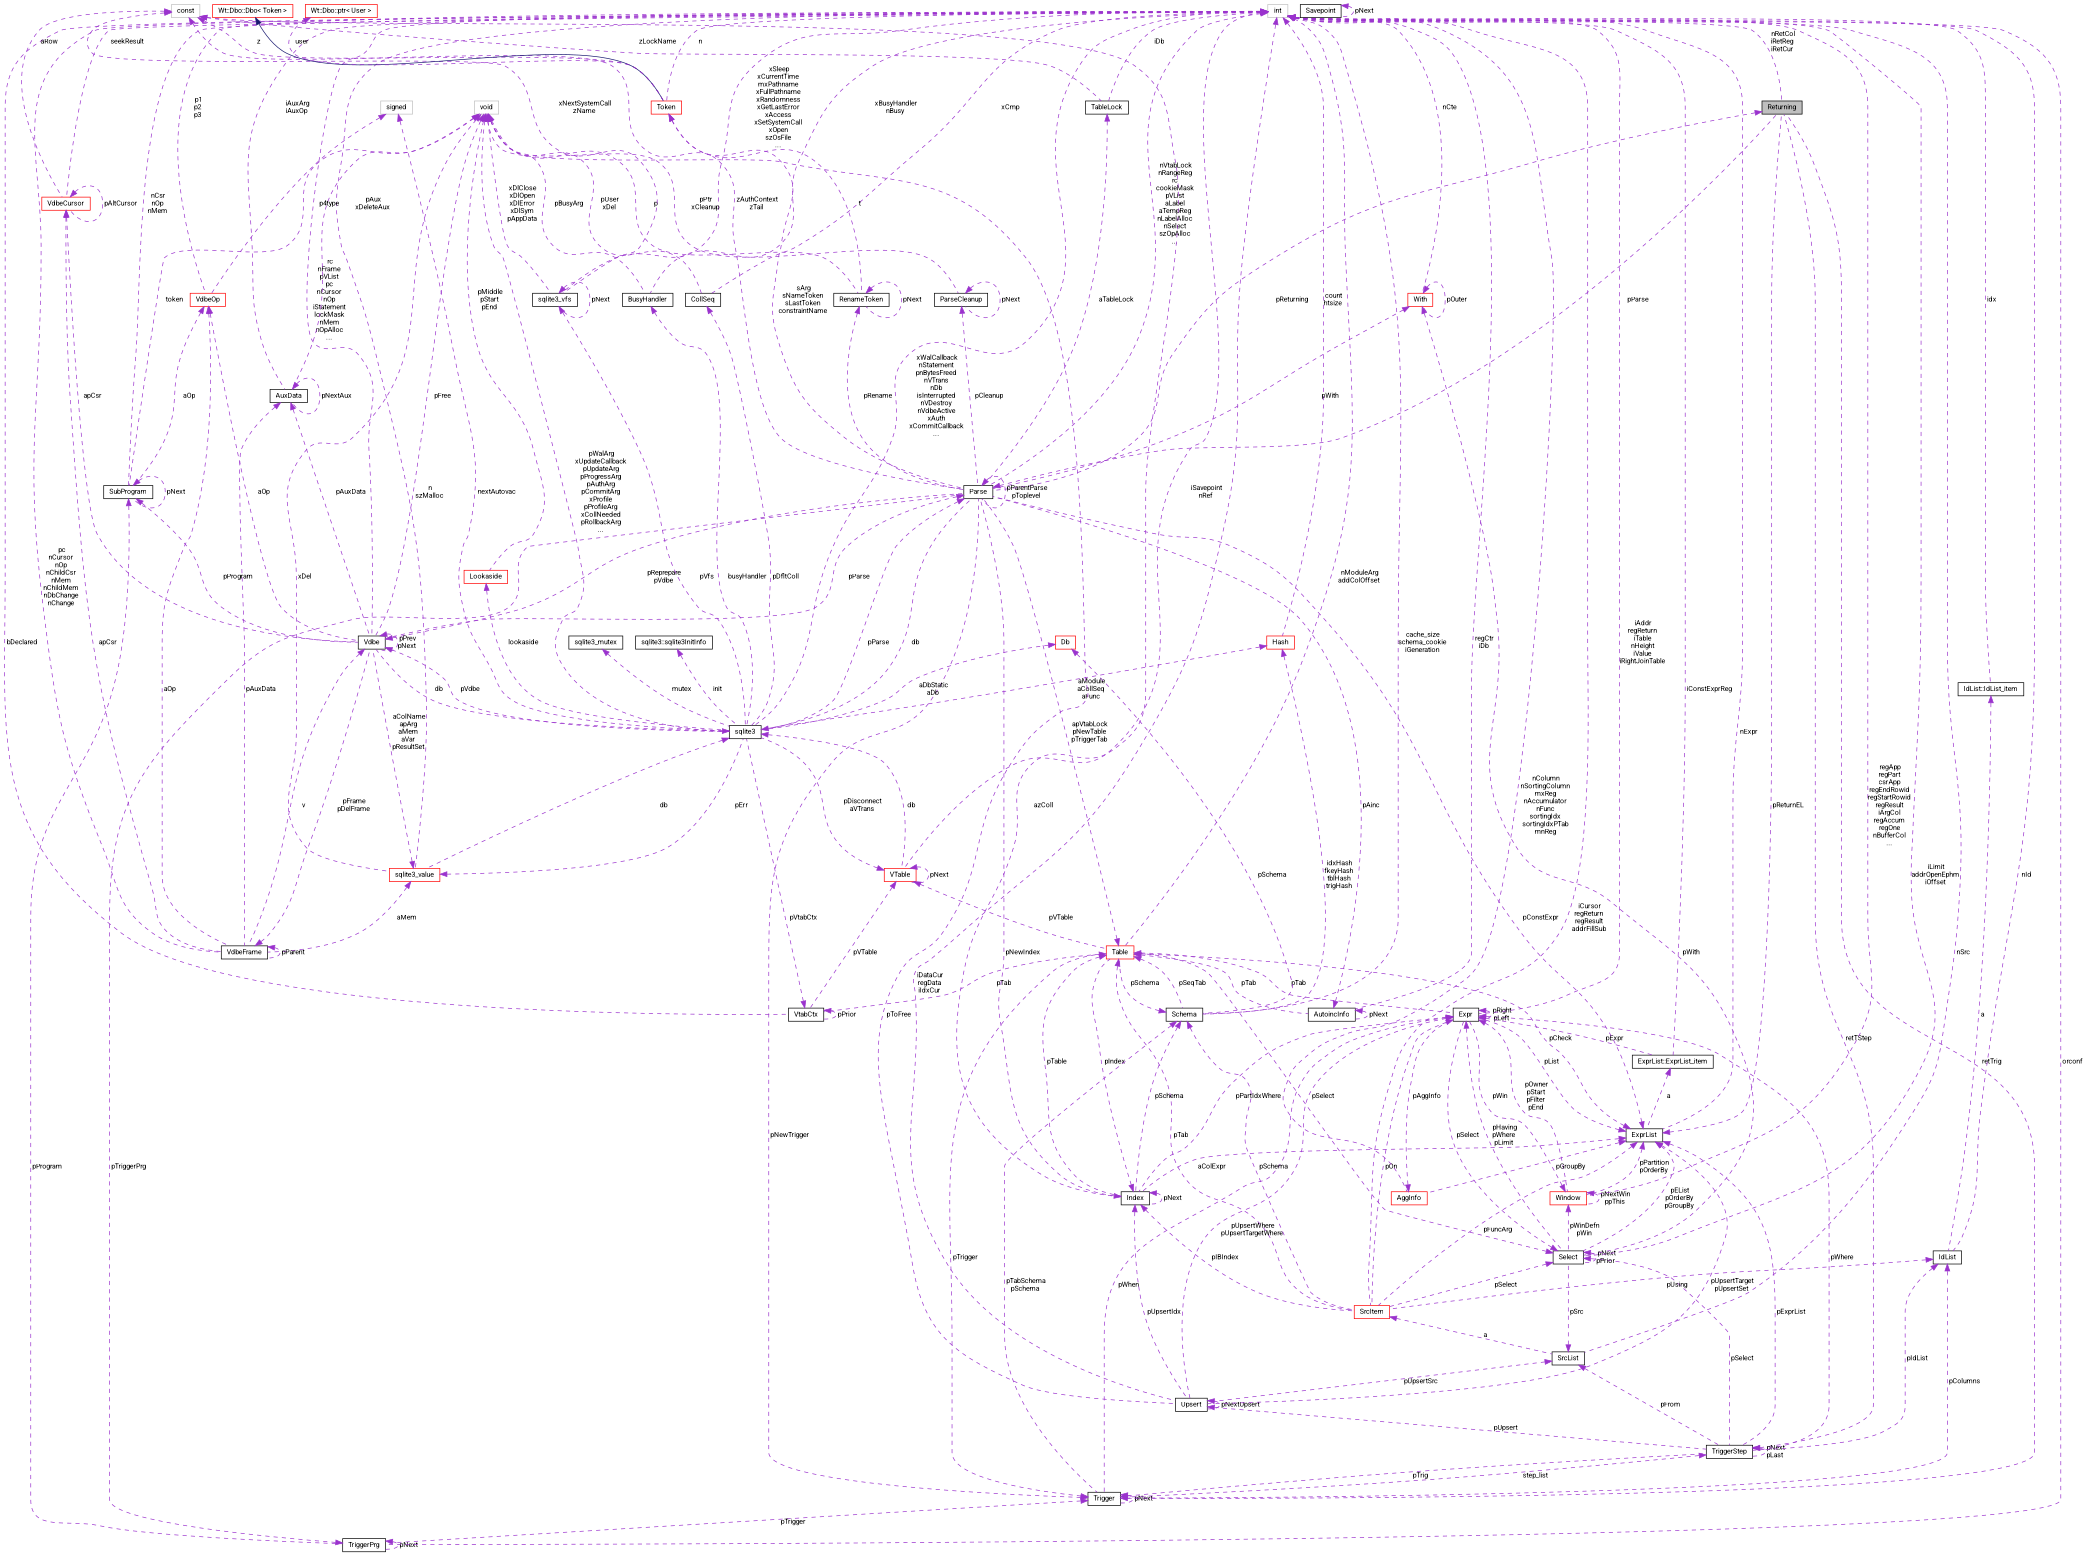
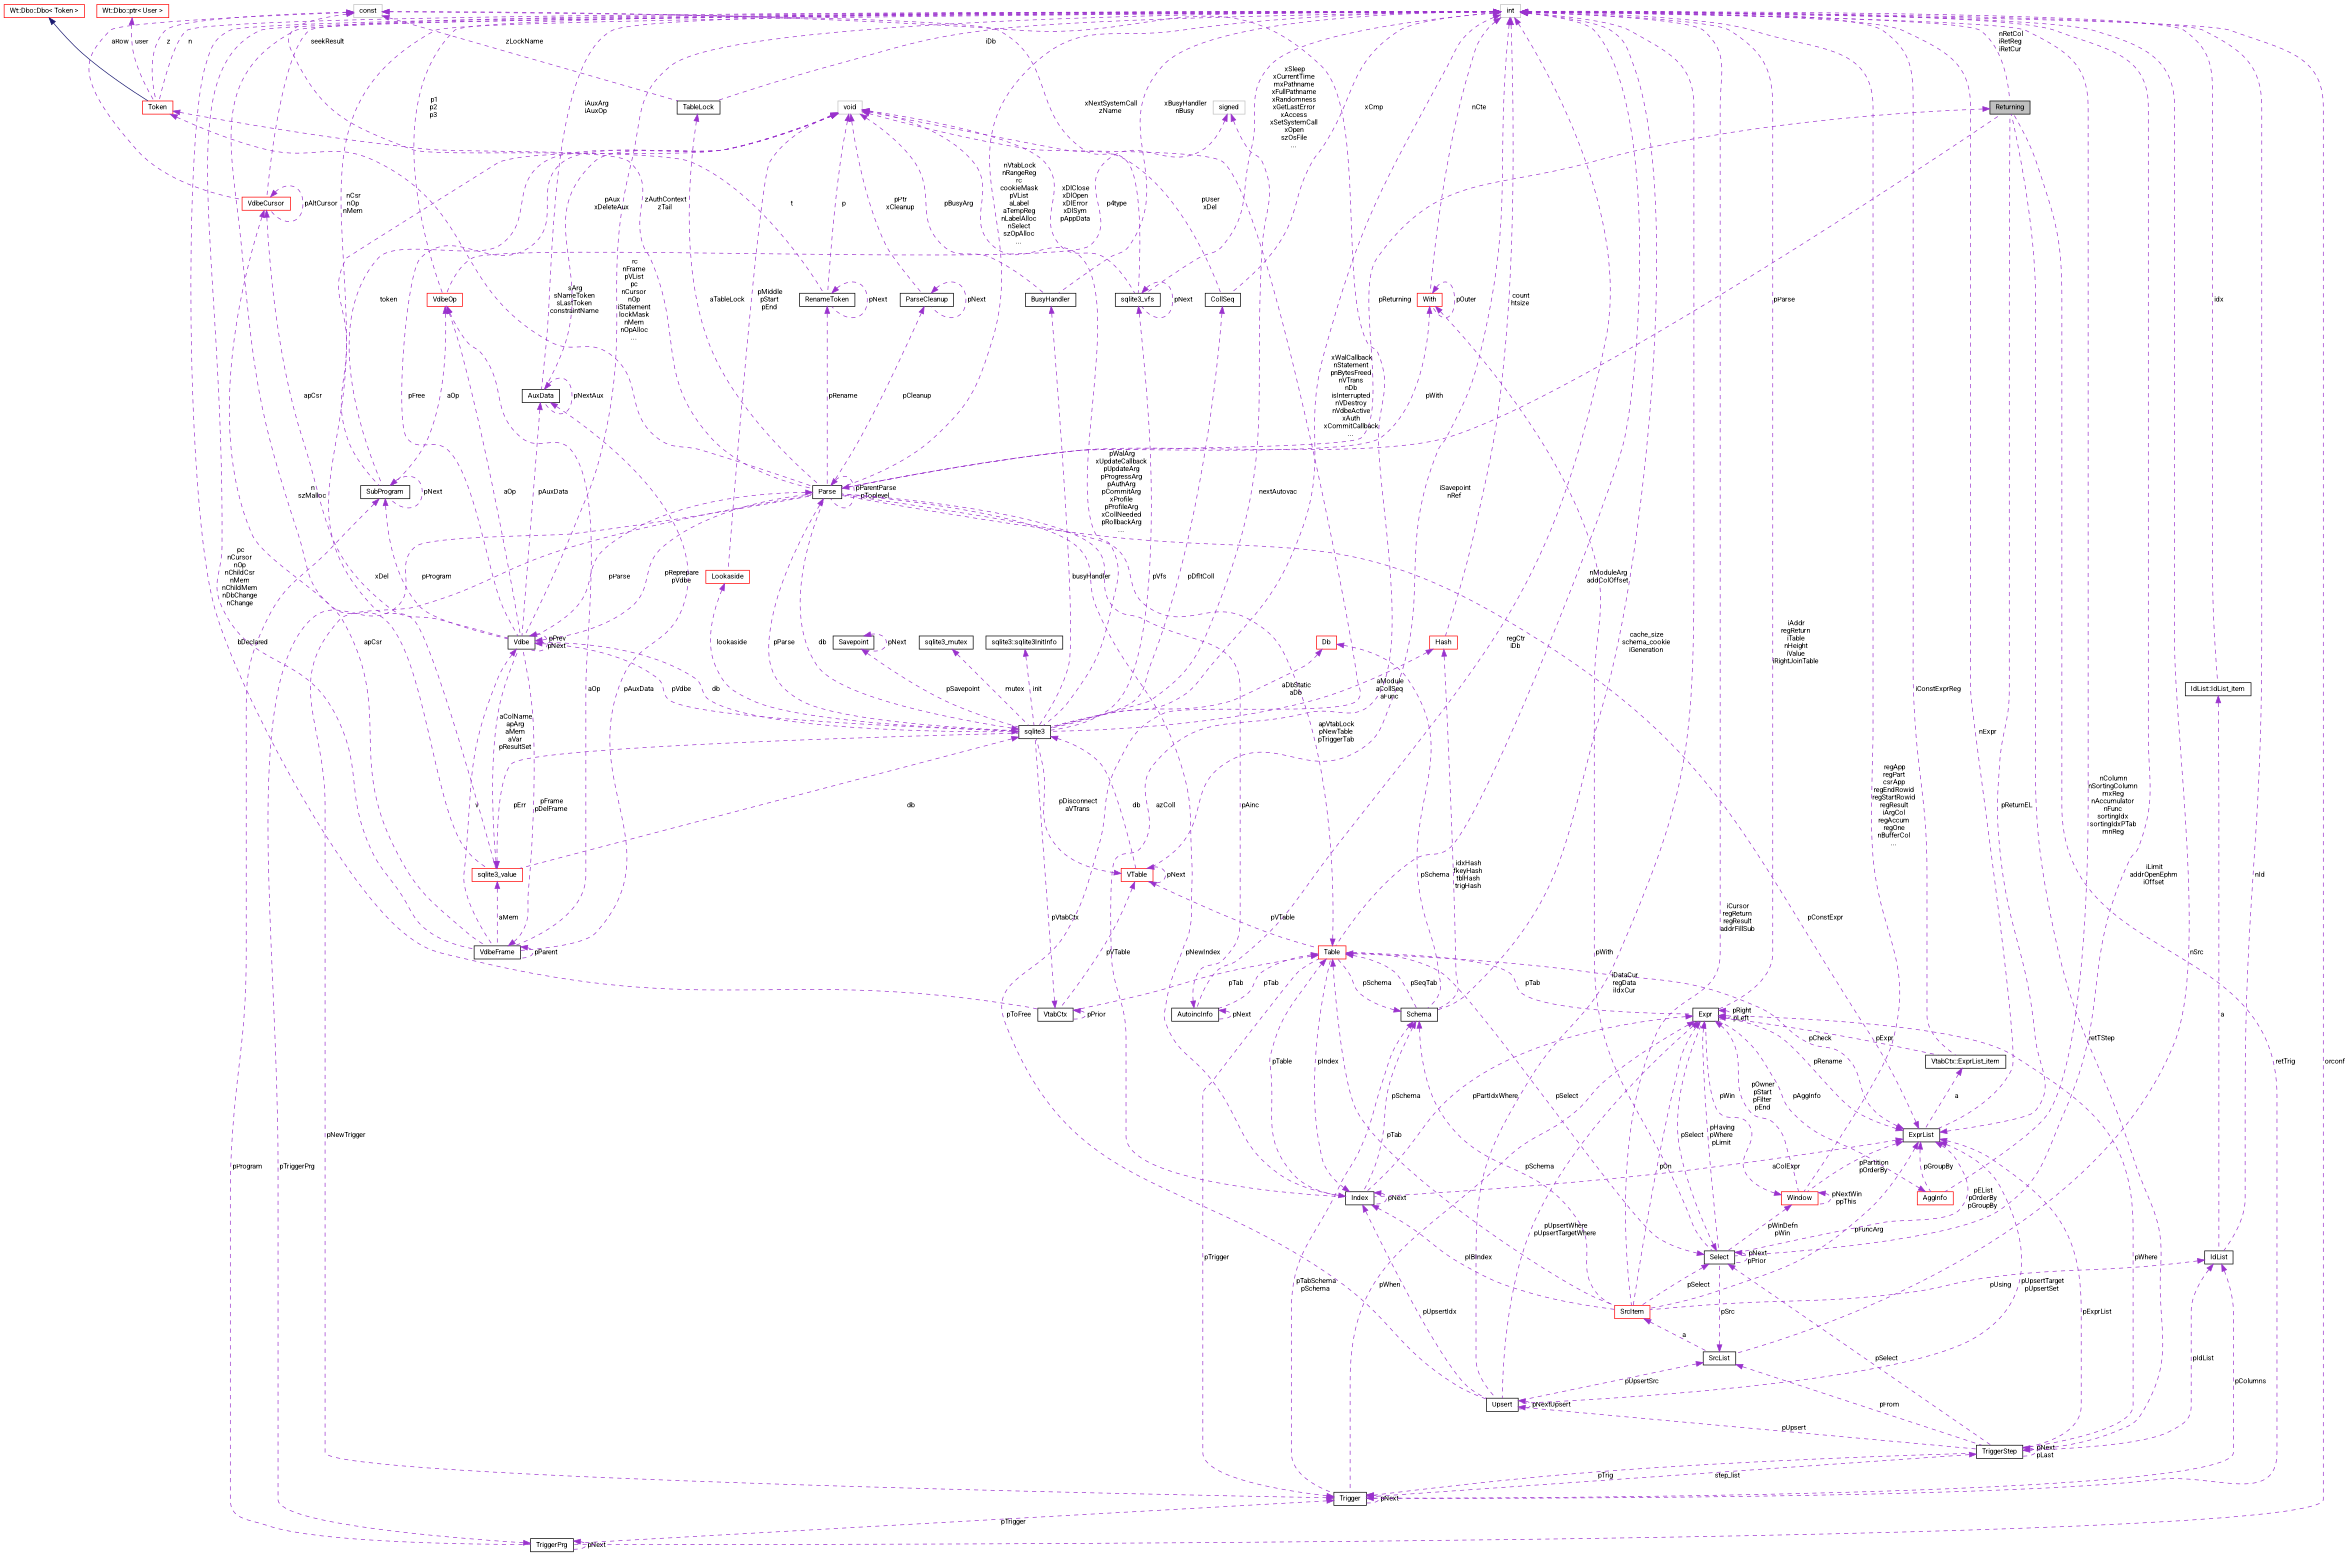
  digraph {
    fontname=Roboto
    node [color=black fillcolor=white fontname=Roboto fontsize=10 shape=record style=filled]
    edge [color=darkorchid3 dir=back fontname=Roboto fontsize=10 labelfontname=Helvetica labelfontsize=10 style=dashed]
    n1 [fillcolor=grey75 fontcolor=black height=0.2 label=Returning width=0.4]
    n2 [height=0.2 label=Parse width=0.4]
    n3 [height=0.2 label=sqlite3 width=0.4]
    n4 [height=0.2 label=Vdbe width=0.4]
    n5 [height=0.2 label=TriggerStep width=0.4]
    n6 [height=0.2 label=Trigger width=0.4]
    n7 [color=red height=0.2 label=Table width=0.4]
    n8 [height=0.2 label=TriggerPrg width=0.4]
    n9 [height=0.2 label=Expr width=0.4]
-   n10 [height=0.2 label="ExprList::ExprList_item" width=0.4]
+   n10 [height=0.2 label="VtabCtx::ExprList_item" width=0.4]
    n11 [height=0.2 label=Index width=0.4]
    n12 [height=0.2 label=Select width=0.4]
    n13 [color=red height=0.2 label=SrcItem width=0.4]
    n14 [color=red height=0.2 label=Window width=0.4]
    n15 [height=0.2 label=Upsert width=0.4]
    n16 [height=0.2 label=ExprList width=0.4]
    n17 [height=0.2 label=SrcList width=0.4]
    n18 [color=red height=0.2 label=AggInfo width=0.4]
    n19 [color=grey75 height=0.2 label=int width=0.4]
    n20 [height=0.2 label=Schema width=0.4]
    n21 [color=red height=0.2 label=Hash width=0.4]
    n22 [color=red height=0.2 label=VTable width=0.4]
    n23 [color=red height=0.2 label=sqlite3_value width=0.4]
    n24 [height=0.2 label=VdbeFrame width=0.4]
    n25 [height=0.2 label=AuxData width=0.4]
    n26 [color=red height=0.2 label=VdbeCursor width=0.4]
    n27 [color=red height=0.2 label=VdbeOp width=0.4]
    n28 [height=0.2 label=SubProgram width=0.4]
    n29 [height=0.2 label=TableLock width=0.4]
    n30 [color=red height=0.2 label=Token width=0.4]
    n31 [color=red height=0.2 label=With width=0.4]
    n32 [height=0.2 label=IdList width=0.4]
    n33 [height=0.2 label="IdList::IdList_item" width=0.4]
    n34 [height=0.2 label=AutoincInfo width=0.4]
    n35 [height=0.2 label=sqlite3_vfs width=0.4]
    n36 [height=0.2 label=BusyHandler width=0.4]
    n37 [height=0.2 label=VtabCtx width=0.4]
    n38 [height=0.2 label=CollSeq width=0.4]
    n39 [height=0.2 label=RenameToken width=0.4]
    n40 [color=red height=0.2 label=Db width=0.4]
    n41 [color=grey75 height=0.2 label=void width=0.4]
    n42 [height=0.2 label=ParseCleanup width=0.4]
    n43 [color=red height=0.2 label=Lookaside width=0.4]
    n44 [color=grey75 height=0.2 label=const width=0.4]
    n45 [color=grey75 height=0.2 label=signed width=0.4]
    n46 [color=red height=0.2 label="Wt::Dbo::Dbo\< Token \>" width=0.4]
    n47 [color=red height=0.2 label="Wt::Dbo::ptr\< User \>" width=0.4]
    n48 [height=0.2 label=Savepoint width=0.4]
    n49 [height=0.2 label=sqlite3_mutex width=0.4]
    n50 [height=0.2 label="sqlite3::sqlite3InitInfo" width=0.4]
    n1 -> n2 [label=" pReturning"]
    n2 -> n1 [label=" pParse"]
    n2 -> n2 [label=" pParentParse\npToplevel"]
    n2 -> n3 [label=" pParse"]
    n2 -> n4 [label=" pParse"]
    n3 -> n2 [label=" db"]
    n3 -> n4 [label=" db"]
    n3 -> n22 [label=" db"]
    n3 -> n23 [label=" db"]
    n4 -> n2 [label=" pReprepare\npVdbe"]
    n4 -> n3 [label=" pVdbe"]
    n4 -> n4 [label=" pPrev\npNext"]
    n4 -> n24 [label=" v"]
    n5 -> n1 [label=" retTStep"]
    n5 -> n5 [label=" pNext\npLast"]
    n5 -> n6 [label=" step_list"]
    n6 -> n1 [label=" retTrig"]
    n6 -> n2 [label=" pNewTrigger"]
    n6 -> n5 [label=" pTrig"]
    n6 -> n6 [label=" pNext"]
    n6 -> n7 [label=" pTrigger"]
    n6 -> n8 [label=" pTrigger"]
    n7 -> n2 [label=" apVtabLock\npNewTable\npTriggerTab"]
    n7 -> n9 [label=" pTab"]
    n7 -> n11 [label=" pTable"]
    n7 -> n13 [label=" pTab"]
    n7 -> n20 [label=" pSeqTab"]
    n7 -> n34 [label=" pTab"]
    n7 -> n37 [label=" pTab"]
    n8 -> n2 [label=" pTriggerPrg"]
    n8 -> n8 [label=" pNext"]
    n9 -> n5 [label=" pWhere"]
    n9 -> n6 [label=" pWhen"]
    n9 -> n9 [label=" pRight\npLeft"]
    n9 -> n10 [label=" pExpr"]
    n9 -> n11 [label=" pPartIdxWhere"]
    n9 -> n12 [label=" pHaving\npWhere\npLimit"]
    n9 -> n13 [label=" pOn"]
    n9 -> n14 [label=" pOwner\npStart\npFilter\npEnd"]
    n9 -> n15 [label=" pUpsertWhere\npUpsertTargetWhere"]
    n10 -> n16 [label=" a"]
    n11 -> n2 [label=" pNewIndex"]
    n11 -> n7 [label=" pIndex"]
    n11 -> n11 [label=" pNext"]
    n11 -> n13 [label=" pIBIndex"]
    n11 -> n15 [label=" pUpsertIdx"]
    n12 -> n5 [label=" pSelect"]
    n12 -> n7 [label=" pSelect"]
    n12 -> n9 [label=" pSelect"]
    n12 -> n12 [label=" pNext\npPrior"]
    n12 -> n13 [label=" pSelect"]
    n13 -> n17 [label=" a"]
    n14 -> n9 [label=" pWin"]
    n14 -> n12 [label=" pWinDefn\npWin"]
    n14 -> n14 [label=" pNextWin\nppThis"]
    n15 -> n5 [label=" pUpsert"]
    n15 -> n15 [label=" pNextUpsert"]
    n16 -> n1 [label=" pReturnEL"]
    n16 -> n2 [label=" pConstExpr"]
    n16 -> n5 [label=" pExprList"]
    n16 -> n7 [label=" pCheck"]
-   n16 -> n9 [label=" pList"]
+   n16 -> n9 [label=" pRename"]
    n16 -> n11 [label=" aColExpr"]
    n16 -> n12 [label=" pEList\npOrderBy\npGroupBy"]
    n16 -> n13 [label=" pFuncArg"]
    n16 -> n14 [label=" pPartition\npOrderBy"]
    n16 -> n15 [label=" pUpsertTarget\npUpsertSet"]
    n16 -> n18 [label=" pGroupBy"]
    n17 -> n5 [label=" pFrom"]
    n17 -> n12 [label=" pSrc"]
    n17 -> n15 [label=" pUpsertSrc"]
    n18 -> n9 [label=" pAggInfo"]
    n19 -> n1 [label=" nRetCol\niRetReg\niRetCur"]
    n19 -> n2 [label=" nVtabLock\nnRangeReg\nrc\ncookieMask\npVList\naLabel\naTempReg\nnLabelAlloc\nnSelect\nszOpAlloc\n..."]
    n19 -> n3 [label=" xWalCallback\nnStatement\npnBytesFreed\nnVTrans\nnDb\nisInterrupted\nnVDestroy\nnVdbeActive\nxAuth\nxCommitCallback\n..."]
    n19 -> n4 [label=" rc\nnFrame\npVList\npc\nnCursor\nnOp\niStatement\nlockMask\nnMem\nnOpAlloc\n..."]
    n19 -> n7 [label=" nModuleArg\naddColOffset"]
    n19 -> n8 [label=" orconf"]
    n19 -> n9 [label=" iAddr\nregReturn\niTable\nnHeight\niValue\niRightJoinTable"]
    n19 -> n10 [label=" iConstExprReg"]
    n19 -> n12 [label=" iLimit\naddrOpenEphm\niOffset"]
    n19 -> n13 [label=" iCursor\nregReturn\nregResult\naddrFillSub"]
    n19 -> n14 [label=" regApp\nregPart\ncsrApp\nregEndRowid\nregStartRowid\nregResult\niArgCol\nregAccum\nregOne\nnBufferCol\n..."]
    n19 -> n15 [label=" iDataCur\nregData\niIdxCur"]
    n19 -> n16 [label=" nExpr"]
    n19 -> n17 [label=" nSrc"]
    n19 -> n18 [label=" nColumn\nnSortingColumn\nmxReg\nnAccumulator\nnFunc\nsortingIdx\nsortingIdxPTab\nmnReg"]
    n19 -> n20 [label=" cache_size\nschema_cookie\niGeneration"]
    n19 -> n21 [label=" count\nhtsize"]
    n19 -> n22 [label=" iSavepoint\nnRef"]
    n19 -> n23 [label=" n\nszMalloc"]
    n19 -> n24 [label=" pc\nnCursor\nnOp\nnChildCsr\nnMem\nnChildMem\nnDbChange\nnChange"]
    n19 -> n25 [label=" iAuxArg\niAuxOp"]
    n19 -> n26 [label=" seekResult"]
    n19 -> n27 [label=" p1\np2\np3"]
    n19 -> n28 [label=" nCsr\nnOp\nnMem"]
    n19 -> n29 [label=" iDb"]
    n19 -> n30 [label=" n"]
    n19 -> n31 [label=" nCte"]
    n19 -> n32 [label=" nId"]
    n19 -> n33 [label=" idx"]
    n19 -> n34 [label=" regCtr\niDb"]
    n19 -> n35 [label=" xSleep\nxCurrentTime\nmxPathname\nxFullPathname\nxRandomness\nxGetLastError\nxAccess\nxSetSystemCall\nxOpen\nszOsFile\n..."]
    n19 -> n36 [label=" xBusyHandler\nnBusy"]
    n19 -> n37 [label=" bDeclared"]
    n19 -> n38 [label=" xCmp"]
    n20 -> n6 [label=" pTabSchema\npSchema"]
    n20 -> n7 [label=" pSchema"]
    n20 -> n11 [label=" pSchema"]
    n20 -> n13 [label=" pSchema"]
    n21 -> n3 [label=" aModule\naCollSeq\naFunc"]
    n21 -> n20 [label=" idxHash\nfkeyHash\ntblHash\ntrigHash"]
    n22 -> n3 [label=" pDisconnect\naVTrans"]
    n22 -> n7 [label=" pVTable"]
    n22 -> n22 [label=" pNext"]
    n22 -> n37 [label=" pVTable"]
    n23 -> n3 [label=" pErr"]
    n23 -> n4 [label=" aColName\napArg\naMem\naVar\npResultSet"]
    n23 -> n24 [label=" aMem"]
    n24 -> n4 [label=" pFrame\npDelFrame"]
    n24 -> n24 [label=" pParent"]
    n25 -> n4 [label=" pAuxData"]
    n25 -> n24 [label=" pAuxData"]
    n25 -> n25 [label=" pNextAux"]
    n26 -> n4 [label=" apCsr"]
    n26 -> n24 [label=" apCsr"]
    n26 -> n26 [label=" pAltCursor"]
    n27 -> n4 [label=" aOp"]
    n27 -> n24 [label=" aOp"]
    n27 -> n28 [label=" aOp"]
    n28 -> n4 [label=" pProgram"]
    n28 -> n8 [label=" pProgram"]
    n28 -> n28 [label=" pNext"]
    n29 -> n2 [label=" aTableLock"]
    n30 -> n2 [label=" sArg\nsNameToken\nsLastToken\nconstraintName"]
    n30 -> n39 [label=" t"]
    n31 -> n2 [label=" pWith"]
    n31 -> n12 [label=" pWith"]
    n31 -> n31 [label=" pOuter"]
    n32 -> n5 [label=" pIdList"]
    n32 -> n6 [label=" pColumns"]
    n32 -> n13 [label=" pUsing"]
    n33 -> n32 [label=" a"]
    n34 -> n2 [label=" pAinc"]
    n34 -> n34 [label=" pNext"]
    n35 -> n3 [label=" pVfs"]
    n35 -> n35 [label=" pNext"]
    n36 -> n3 [label=" busyHandler"]
    n37 -> n3 [label=" pVtabCtx"]
    n37 -> n37 [label=" pPrior"]
    n38 -> n3 [label=" pDfltColl"]
    n39 -> n2 [label=" pRename"]
    n39 -> n39 [label=" pNext"]
    n40 -> n3 [label=" aDbStatic\naDb"]
    n40 -> n20 [label=" pSchema"]
    n41 -> n3 [label=" pWalArg\nxUpdateCallback\npUpdateArg\npProgressArg\npAuthArg\npCommitArg\nxProfile\npProfileArg\nxCollNeeded\npRollbackArg\n..."]
    n41 -> n4 [label=" pFree"]
    n41 -> n15 [label=" pToFree"]
    n41 -> n23 [label=" xDel"]
    n41 -> n25 [label=" pAux\nxDeleteAux"]
    n41 -> n28 [label=" token"]
    n41 -> n35 [label=" xDlClose\nxDlOpen\nxDlError\nxDlSym\npAppData"]
    n41 -> n36 [label=" pBusyArg"]
    n41 -> n38 [label=" pUser\nxDel"]
    n41 -> n39 [label=" p"]
    n41 -> n42 [label=" pPtr\nxCleanup"]
    n41 -> n43 [label=" pMiddle\npStart\npEnd"]
    n42 -> n2 [label=" pCleanup"]
    n42 -> n42 [label=" pNext"]
    n43 -> n3 [label=" lookaside"]
    n44 -> n2 [label=" zAuthContext\nzTail"]
    n44 -> n11 [label=" azColl"]
    n44 -> n26 [label=" aRow"]
    n44 -> n29 [label=" zLockName"]
    n44 -> n30 [label=" z"]
    n44 -> n35 [label=" xNextSystemCall\nzName"]
    n45 -> n3 [label=" nextAutovac"]
    n45 -> n27 [label=" p4type"]
    n46 -> n30 [color=midnightblue style=solid]
    n47 -> n30 [label=" user"]
+   n48 -> n3 [label=" pSavepoint"]
    n48 -> n48 [label=" pNext"]
    n49 -> n3 [label=" mutex"]
    n50 -> n3 [label=" init"]
  }
